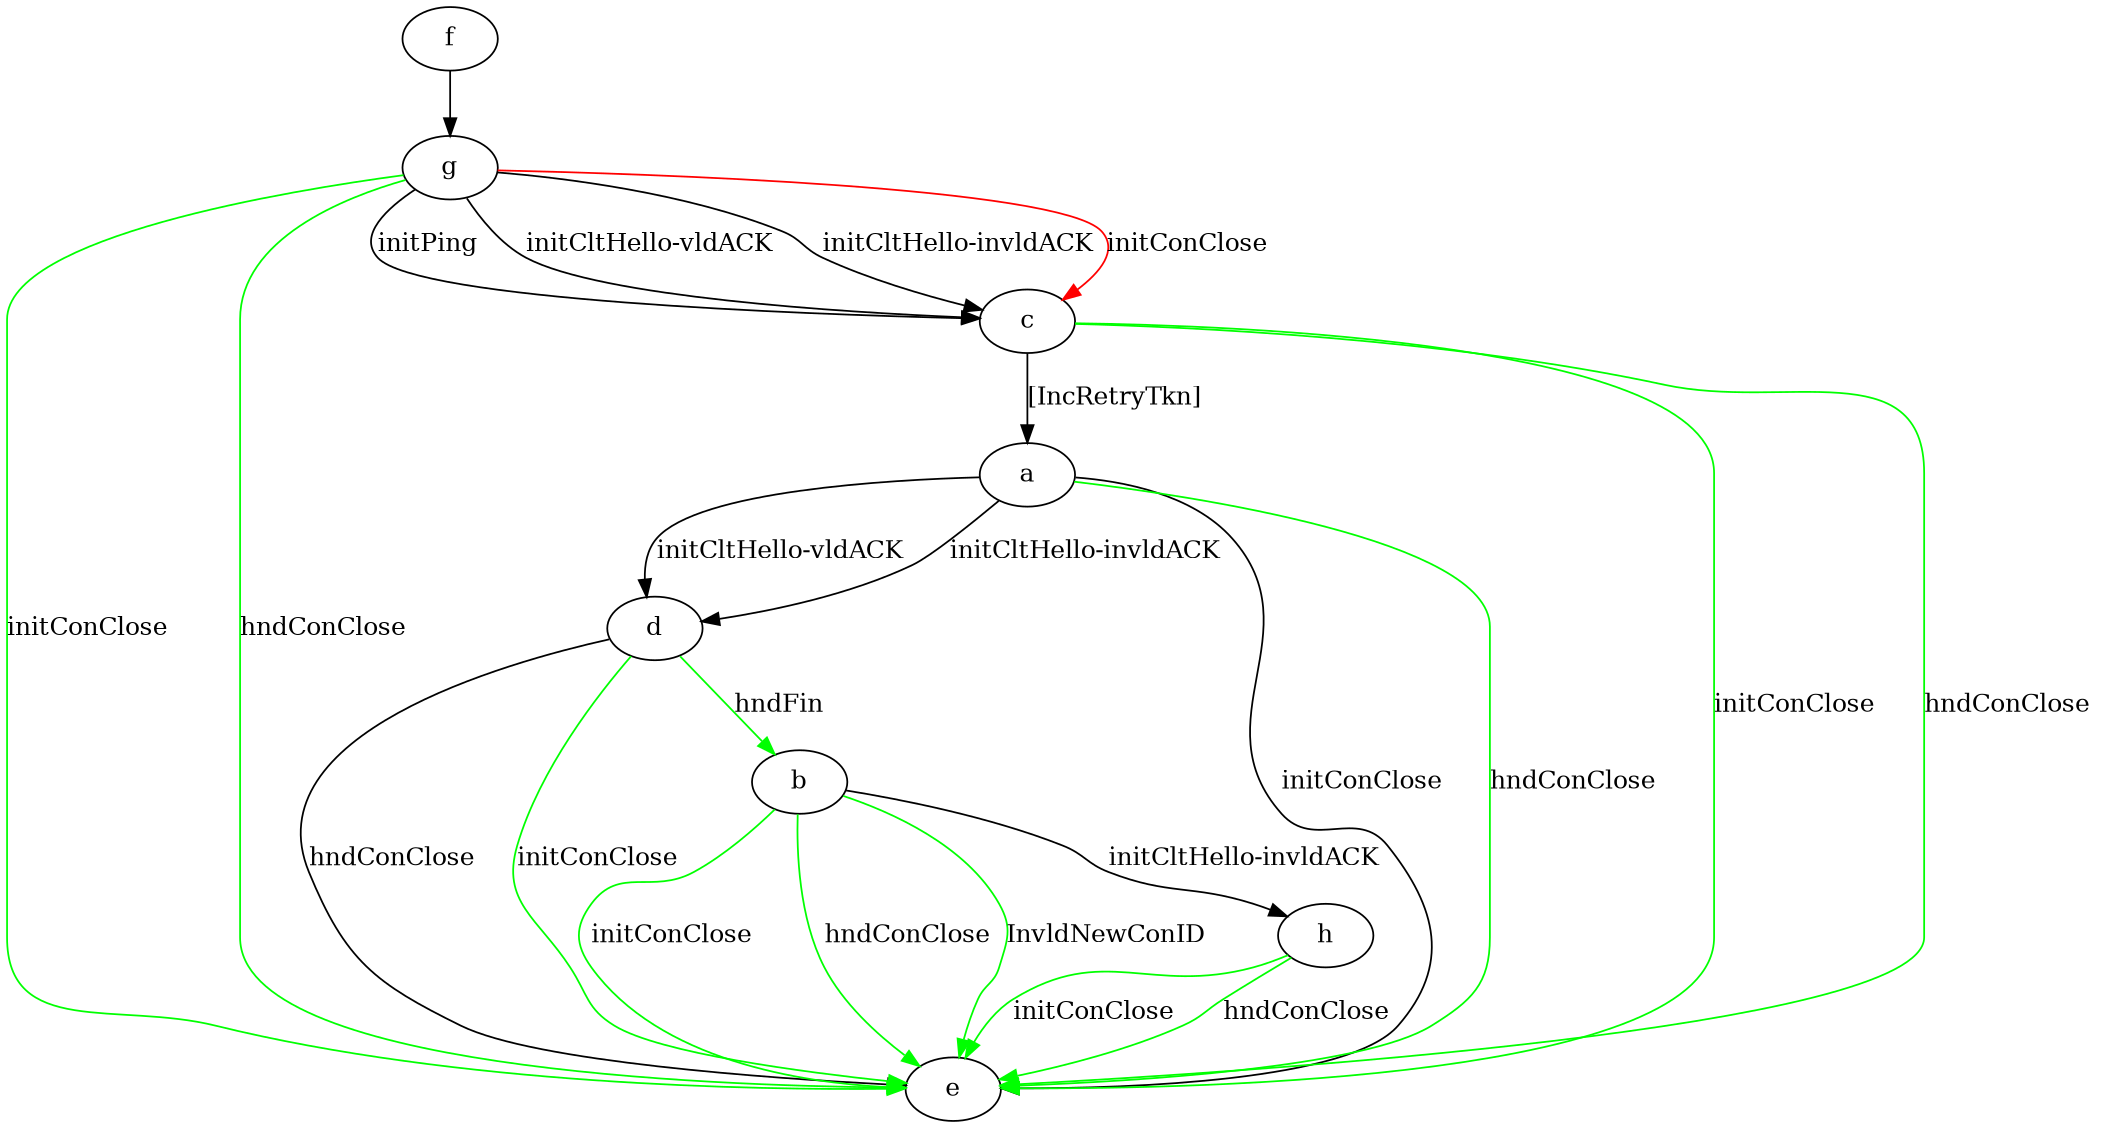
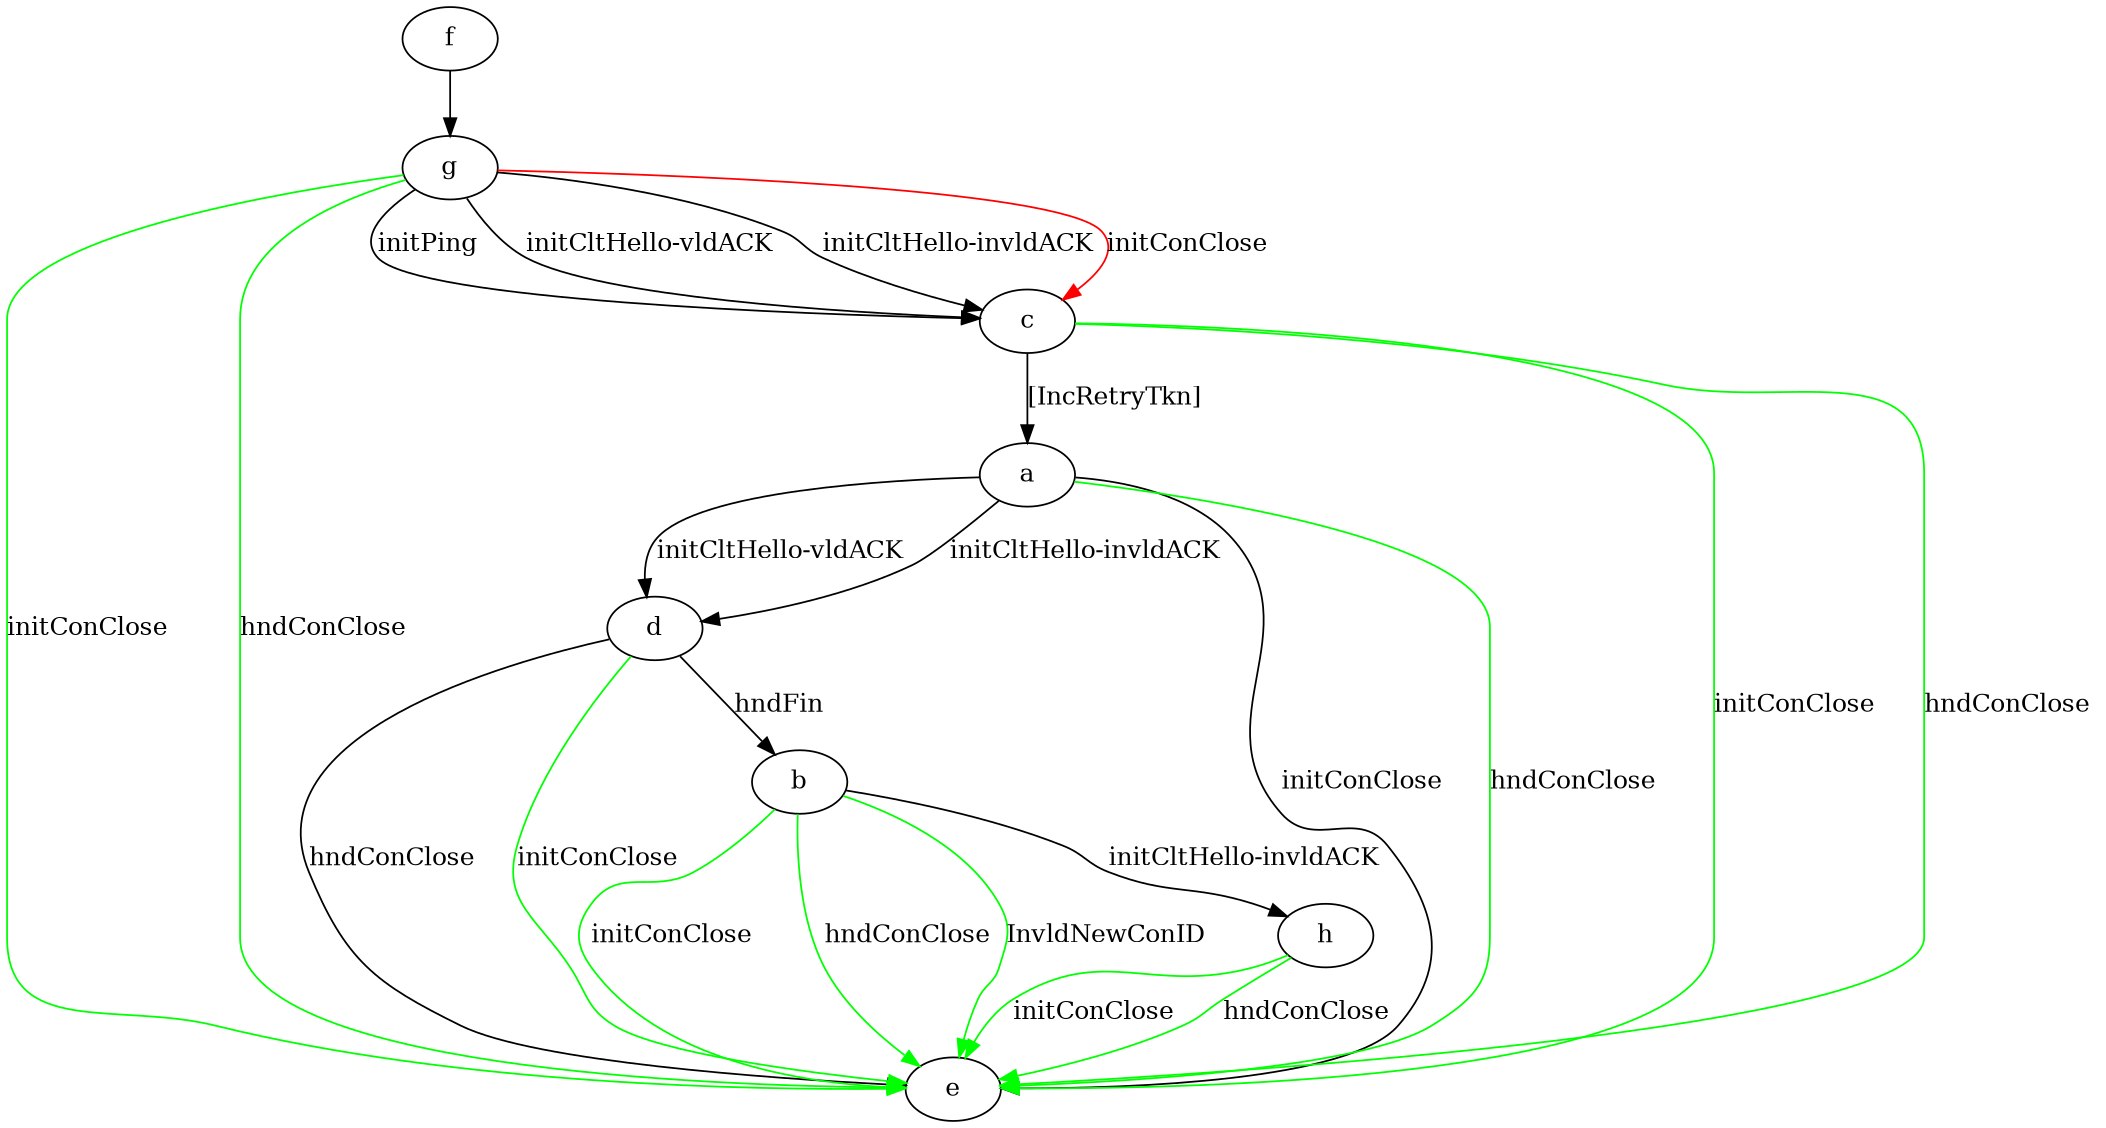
  digraph {
    a
    d
    e
    b
    h
    c
    f
    g
    a -> d [label="initCltHello-vldACK "]
    a -> d [label="initCltHello-invldACK "]
    a -> e [label="initConClose "]
    a -> e [color=green label="hndConClose "]
    d -> e [label="hndConClose "]
    d -> e [color=green label="initConClose "]
-   d -> b [label="hndFin " color=green]
+   d -> b [label="hndFin "]
    b -> e [color=green label="initConClose "]
    b -> e [color=green label="hndConClose "]
    b -> e [color=green label="InvldNewConID "]
    b -> h [label="initCltHello-invldACK "]
    h -> e [color=green label="initConClose "]
    h -> e [color=green label="hndConClose "]
    c -> a [label="[IncRetryTkn] "]
    c -> e [color=green label="initConClose "]
    c -> e [color=green label="hndConClose "]
    f -> g
    g -> e [color=green label="initConClose "]
    g -> e [color=green label="hndConClose "]
    g -> c [label="initPing "]
    g -> c [label="initCltHello-vldACK "]
    g -> c [label="initCltHello-invldACK "]
    g -> c [color=red label="initConClose "]
  }
